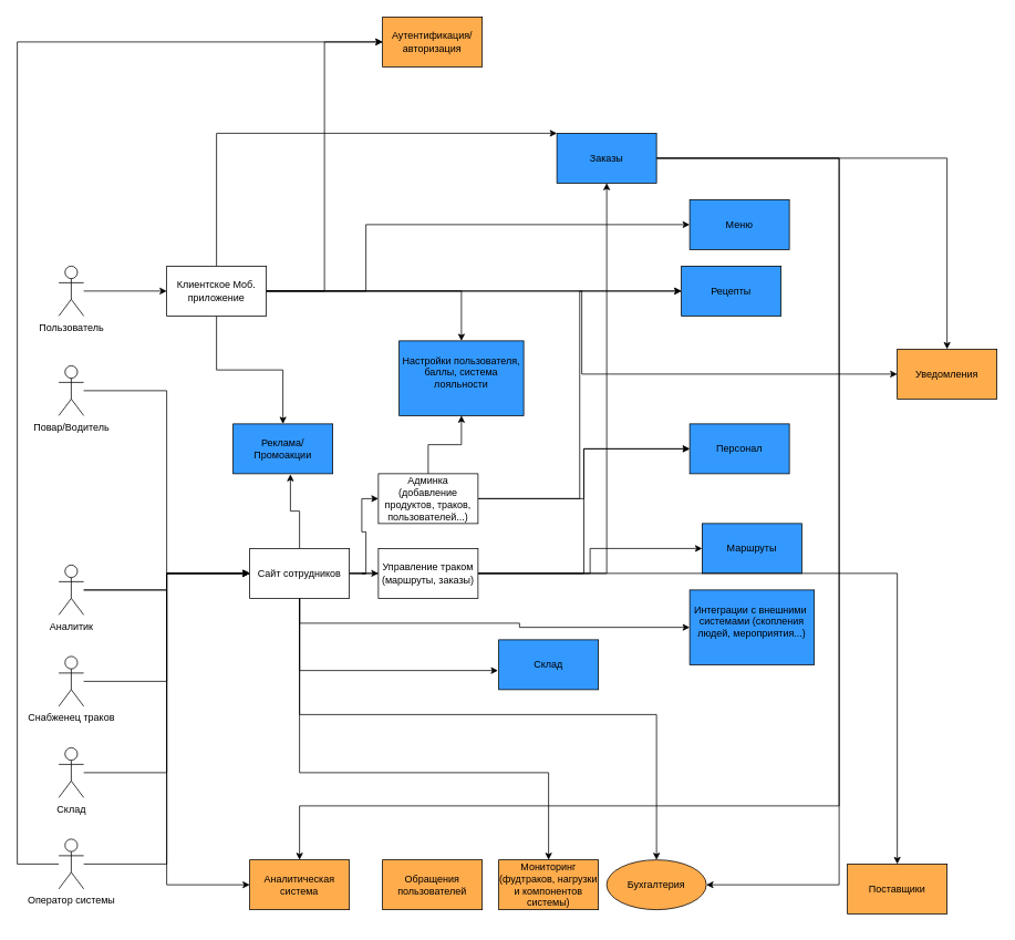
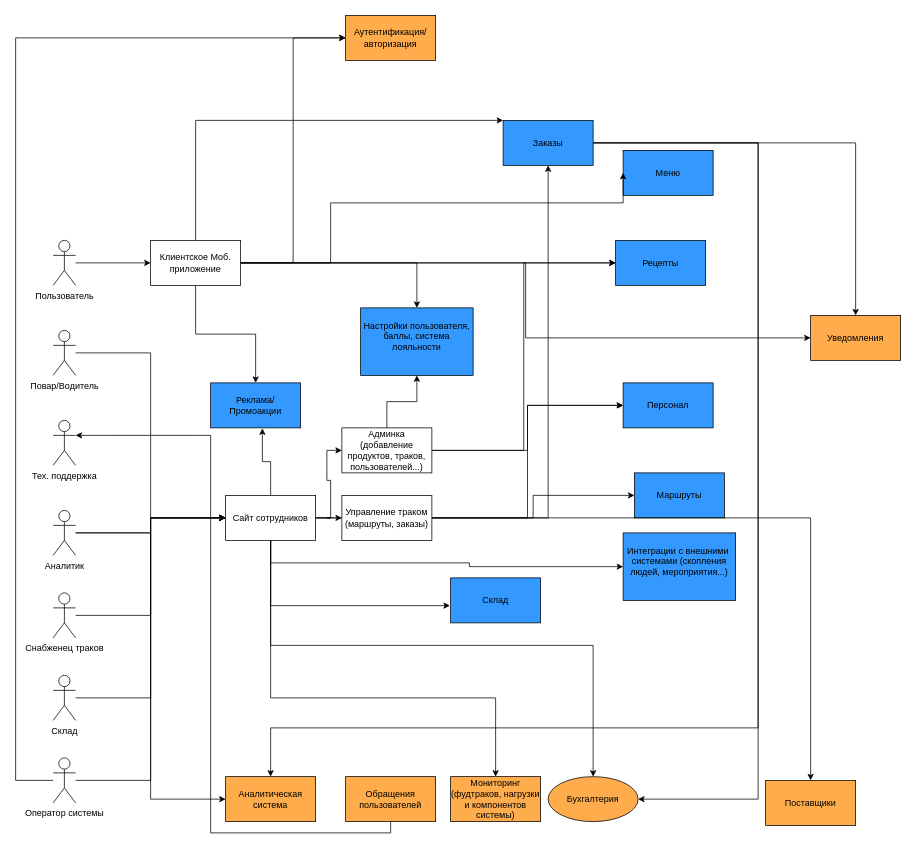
  <mxCell id="0" />
  <mxCell id="1" parent="0" />
  <mxCell id="2" style="edgeStyle=orthogonalEdgeStyle;rounded=0;orthogonalLoop=1;jettySize=auto;html=1;entryX=0;entryY=0.5;entryDx=0;entryDy=0;" edge="1" parent="1" source="3" target="41"><mxGeometry relative="1" as="geometry" /></mxCell>
  <mxCell id="3" value="Пользователь" style="shape=umlActor;verticalLabelPosition=bottom;verticalAlign=top;html=1;flipV=0;" vertex="1" parent="1"><mxGeometry x="70" y="320" width="30" height="60" as="geometry" /></mxCell>
  <mxCell id="4" style="edgeStyle=orthogonalEdgeStyle;rounded=0;orthogonalLoop=1;jettySize=auto;html=1;entryX=0;entryY=0.5;entryDx=0;entryDy=0;" edge="1" parent="1" source="5" target="47"><mxGeometry relative="1" as="geometry" /></mxCell>
  <mxCell id="5" value="Повар/Водитель" style="shape=umlActor;verticalLabelPosition=bottom;verticalAlign=top;html=1;flipV=0;" vertex="1" parent="1"><mxGeometry x="70" y="440" width="30" height="60" as="geometry" /></mxCell>
+ <mxCell id="6" value="Тех. поддержка" style="shape=umlActor;verticalLabelPosition=bottom;verticalAlign=top;html=1;flipV=0;" vertex="1" parent="1"><mxGeometry x="70" y="560" width="30" height="60" as="geometry" /></mxCell>
  <mxCell id="7" value="" style="edgeStyle=orthogonalEdgeStyle;rounded=0;orthogonalLoop=1;jettySize=auto;html=1;" edge="1" parent="1" source="8" target="47"><mxGeometry relative="1" as="geometry" /></mxCell>
  <mxCell id="8" value="Аналитик" style="shape=umlActor;verticalLabelPosition=bottom;verticalAlign=top;html=1;flipV=0;" vertex="1" parent="1"><mxGeometry x="70" y="680" width="30" height="60" as="geometry" /></mxCell>
  <mxCell id="9" style="edgeStyle=orthogonalEdgeStyle;rounded=0;orthogonalLoop=1;jettySize=auto;html=1;entryX=0;entryY=0.5;entryDx=0;entryDy=0;" edge="1" parent="1" source="10" target="47"><mxGeometry relative="1" as="geometry" /></mxCell>
  <mxCell id="10" value="Снабженец траков" style="shape=umlActor;verticalLabelPosition=bottom;verticalAlign=top;html=1;flipV=0;" vertex="1" parent="1"><mxGeometry x="70" y="790" width="30" height="60" as="geometry" /></mxCell>
  <mxCell id="11" style="edgeStyle=orthogonalEdgeStyle;rounded=0;orthogonalLoop=1;jettySize=auto;html=1;entryX=0;entryY=0.5;entryDx=0;entryDy=0;" edge="1" parent="1" source="12" target="47"><mxGeometry relative="1" as="geometry" /></mxCell>
  <mxCell id="12" value="Склад" style="shape=umlActor;verticalLabelPosition=bottom;verticalAlign=top;html=1;flipV=0;" vertex="1" parent="1"><mxGeometry x="70" y="900" width="30" height="60" as="geometry" /></mxCell>
  <mxCell id="13" style="edgeStyle=orthogonalEdgeStyle;rounded=0;orthogonalLoop=1;jettySize=auto;html=1;entryX=0;entryY=0.5;entryDx=0;entryDy=0;" edge="1" parent="1" source="15" target="47"><mxGeometry relative="1" as="geometry" /></mxCell>
  <mxCell id="14" style="edgeStyle=orthogonalEdgeStyle;rounded=0;orthogonalLoop=1;jettySize=auto;html=1;entryX=0;entryY=0.5;entryDx=0;entryDy=0;" edge="1" parent="1" source="15" target="23"><mxGeometry relative="1" as="geometry"><Array as="points"><mxPoint x="20" y="1040" /><mxPoint x="20" y="50" /></Array></mxGeometry></mxCell>
  <mxCell id="15" value="Оператор системы" style="shape=umlActor;verticalLabelPosition=bottom;verticalAlign=top;html=1;flipV=0;" vertex="1" parent="1"><mxGeometry x="70" y="1010" width="30" height="60" as="geometry" /></mxCell>
- <mxCell id="16" value="Меню" style="rounded=0;whiteSpace=wrap;html=1;fillColor=#3399FF;" vertex="1" parent="1"><mxGeometry x="830" y="240" width="120" height="60" as="geometry" /></mxCell>
+ <mxCell id="16" value="Меню" style="rounded=0;whiteSpace=wrap;html=1;fillColor=#3399FF;" vertex="1" parent="1"><mxGeometry x="830" y="200" width="120" height="60" as="geometry" /></mxCell>
  <mxCell id="17" style="edgeStyle=orthogonalEdgeStyle;rounded=0;orthogonalLoop=1;jettySize=auto;html=1;" edge="1" parent="1" source="19" target="24"><mxGeometry relative="1" as="geometry"><Array as="points"><mxPoint x="1010" y="190" /><mxPoint x="1010" y="970" /><mxPoint x="360" y="970" /></Array></mxGeometry></mxCell>
  <mxCell id="18" style="edgeStyle=orthogonalEdgeStyle;rounded=0;orthogonalLoop=1;jettySize=auto;html=1;" edge="1" parent="1" source="19" target="20"><mxGeometry relative="1" as="geometry" /></mxCell>
  <mxCell id="19" value="Заказы" style="rounded=0;whiteSpace=wrap;html=1;fillColor=#3399FF;" vertex="1" parent="1"><mxGeometry x="670" y="160" width="120" height="60" as="geometry" /></mxCell>
  <mxCell id="20" value="Уведомления" style="rounded=0;whiteSpace=wrap;html=1;strokeColor=default;align=center;verticalAlign=middle;fontFamily=Helvetica;fontSize=12;fontColor=default;fillColor=#FFAC4D;" vertex="1" parent="1"><mxGeometry x="1080" y="420" width="120" height="60" as="geometry" /></mxCell>
  <mxCell id="21" value="Склад" style="rounded=0;whiteSpace=wrap;html=1;fillColor=#3399FF;" vertex="1" parent="1"><mxGeometry x="600" y="770" width="120" height="60" as="geometry" /></mxCell>
  <mxCell id="22" value="Персонал" style="rounded=0;whiteSpace=wrap;html=1;fillColor=#3399FF;" vertex="1" parent="1"><mxGeometry x="830" y="510" width="120" height="60" as="geometry" /></mxCell>
  <mxCell id="23" value="Аутентификация/авторизация" style="rounded=0;whiteSpace=wrap;html=1;fillColor=#FFAC4D;" vertex="1" parent="1"><mxGeometry x="460" y="20" width="120" height="60" as="geometry" /></mxCell>
  <mxCell id="24" value="&lt;div&gt;&lt;span style=&quot;background-color: transparent; color: light-dark(rgb(0, 0, 0), rgb(255, 255, 255));&quot;&gt;Аналитическая система&lt;/span&gt;&lt;/div&gt;" style="rounded=0;whiteSpace=wrap;html=1;fillColor=#FFAC4D;" vertex="1" parent="1"><mxGeometry x="300" y="1035" width="120" height="60" as="geometry" /></mxCell>
  <mxCell id="25" value="Реклама/Промоакции" style="rounded=0;whiteSpace=wrap;html=1;fillColor=#3399FF;" vertex="1" parent="1"><mxGeometry x="280" y="510" width="120" height="60" as="geometry" /></mxCell>
  <mxCell id="26" value="Маршруты" style="rounded=0;whiteSpace=wrap;html=1;fillColor=#3399FF;" vertex="1" parent="1"><mxGeometry x="845" y="630" width="120" height="60" as="geometry" /></mxCell>
  <mxCell id="27" value="Интеграции с внешними&amp;nbsp; системами (скопления людей, мероприятия...)&lt;div&gt;&lt;br&gt;&lt;/div&gt;" style="rounded=0;whiteSpace=wrap;html=1;fillColor=#3399FF;" vertex="1" parent="1"><mxGeometry x="830" y="710" width="150" height="90" as="geometry" /></mxCell>
  <mxCell id="28" value="Настройки пользователя, баллы, система лояльности&lt;div&gt;&lt;br&gt;&lt;/div&gt;" style="rounded=0;whiteSpace=wrap;html=1;fillColor=#3399FF;" vertex="1" parent="1"><mxGeometry x="480" y="410" width="150" height="90" as="geometry" /></mxCell>
  <mxCell id="29" value="Рецепты" style="rounded=0;whiteSpace=wrap;html=1;fillColor=#3399FF;" vertex="1" parent="1"><mxGeometry x="820" y="320" width="120" height="60" as="geometry" /></mxCell>
  <mxCell id="30" value="Бухгалтерия" style="ellipse;whiteSpace=wrap;html=1;strokeColor=default;align=center;verticalAlign=middle;fontFamily=Helvetica;fontSize=12;fontColor=default;fillColor=#FFAC4D;" vertex="1" parent="1"><mxGeometry x="730" y="1035" width="120" height="60" as="geometry" /></mxCell>
  <mxCell id="31" value="Мониторинг&lt;br&gt;(фудтраков, нагрузки и компонентов системы)" style="rounded=0;whiteSpace=wrap;html=1;strokeColor=default;align=center;verticalAlign=middle;fontFamily=Helvetica;fontSize=12;fontColor=default;fillColor=#FFAC4D;" vertex="1" parent="1"><mxGeometry x="600" y="1035" width="120" height="60" as="geometry" /></mxCell>
  <mxCell id="32" style="edgeStyle=orthogonalEdgeStyle;rounded=0;orthogonalLoop=1;jettySize=auto;html=1;entryX=0;entryY=0.5;entryDx=0;entryDy=0;" edge="1" parent="1" source="35" target="22"><mxGeometry relative="1" as="geometry" /></mxCell>
  <mxCell id="33" style="edgeStyle=orthogonalEdgeStyle;rounded=0;orthogonalLoop=1;jettySize=auto;html=1;entryX=0.5;entryY=1;entryDx=0;entryDy=0;" edge="1" parent="1" source="35" target="28"><mxGeometry relative="1" as="geometry" /></mxCell>
  <mxCell id="34" style="edgeStyle=orthogonalEdgeStyle;rounded=0;orthogonalLoop=1;jettySize=auto;html=1;entryX=0;entryY=0.5;entryDx=0;entryDy=0;" edge="1" parent="1" source="35" target="29"><mxGeometry relative="1" as="geometry" /></mxCell>
  <mxCell id="35" value="Админка&lt;br&gt;(добавление продуктов, траков, пользователей...)" style="rounded=0;whiteSpace=wrap;html=1;" vertex="1" parent="1"><mxGeometry x="455" y="570" width="120" height="60" as="geometry" /></mxCell>
  <mxCell id="36" style="edgeStyle=orthogonalEdgeStyle;rounded=0;orthogonalLoop=1;jettySize=auto;html=1;" edge="1" parent="1" source="41" target="19"><mxGeometry relative="1" as="geometry"><Array as="points"><mxPoint x="260" y="160" /></Array></mxGeometry></mxCell>
  <mxCell id="37" style="edgeStyle=orthogonalEdgeStyle;rounded=0;orthogonalLoop=1;jettySize=auto;html=1;entryX=0;entryY=0.5;entryDx=0;entryDy=0;" edge="1" parent="1" source="41" target="16"><mxGeometry relative="1" as="geometry"><Array as="points"><mxPoint x="440" y="350" /><mxPoint x="440" y="270" /></Array></mxGeometry></mxCell>
  <mxCell id="38" style="edgeStyle=orthogonalEdgeStyle;rounded=0;orthogonalLoop=1;jettySize=auto;html=1;entryX=0;entryY=0.5;entryDx=0;entryDy=0;" edge="1" parent="1" source="41" target="29"><mxGeometry relative="1" as="geometry" /></mxCell>
  <mxCell id="39" style="edgeStyle=orthogonalEdgeStyle;rounded=0;orthogonalLoop=1;jettySize=auto;html=1;entryX=0.5;entryY=0;entryDx=0;entryDy=0;" edge="1" parent="1" source="41" target="28"><mxGeometry relative="1" as="geometry" /></mxCell>
  <mxCell id="40" style="edgeStyle=orthogonalEdgeStyle;rounded=0;orthogonalLoop=1;jettySize=auto;html=1;entryX=0.5;entryY=0;entryDx=0;entryDy=0;" edge="1" parent="1" source="41" target="25"><mxGeometry relative="1" as="geometry" /></mxCell>
  <mxCell id="41" value="Клиентское Моб. приложение" style="rounded=0;whiteSpace=wrap;html=1;" vertex="1" parent="1"><mxGeometry x="200" y="320" width="120" height="60" as="geometry" /></mxCell>
  <mxCell id="42" style="edgeStyle=orthogonalEdgeStyle;rounded=0;orthogonalLoop=1;jettySize=auto;html=1;entryX=0;entryY=0.5;entryDx=0;entryDy=0;" edge="1" parent="1" source="8" target="24"><mxGeometry relative="1" as="geometry" /></mxCell>
  <mxCell id="43" style="edgeStyle=orthogonalEdgeStyle;rounded=0;orthogonalLoop=1;jettySize=auto;html=1;entryX=0;entryY=0.5;entryDx=0;entryDy=0;" edge="1" parent="1" source="47" target="54"><mxGeometry relative="1" as="geometry" /></mxCell>
  <mxCell id="44" style="edgeStyle=orthogonalEdgeStyle;rounded=0;orthogonalLoop=1;jettySize=auto;html=1;entryX=0.575;entryY=1.011;entryDx=0;entryDy=0;entryPerimeter=0;" edge="1" parent="1" source="47" target="25"><mxGeometry relative="1" as="geometry" /></mxCell>
  <mxCell id="45" style="edgeStyle=orthogonalEdgeStyle;rounded=0;orthogonalLoop=1;jettySize=auto;html=1;entryX=0;entryY=0.5;entryDx=0;entryDy=0;" edge="1" parent="1" source="47" target="27"><mxGeometry relative="1" as="geometry"><Array as="points"><mxPoint x="360" y="750" /><mxPoint x="625" y="750" /><mxPoint x="625" y="755" /></Array></mxGeometry></mxCell>
  <mxCell id="46" style="edgeStyle=orthogonalEdgeStyle;rounded=0;orthogonalLoop=1;jettySize=auto;html=1;" edge="1" parent="1" source="47" target="61"><mxGeometry relative="1" as="geometry" /></mxCell>
  <mxCell id="47" value="Сайт сотрудников" style="rounded=0;whiteSpace=wrap;html=1;" vertex="1" parent="1"><mxGeometry x="300" y="660" width="120" height="60" as="geometry" /></mxCell>
  <mxCell id="48" style="edgeStyle=orthogonalEdgeStyle;rounded=0;orthogonalLoop=1;jettySize=auto;html=1;entryX=0;entryY=0.5;entryDx=0;entryDy=0;" edge="1" parent="1" source="41" target="20"><mxGeometry relative="1" as="geometry" /></mxCell>
  <mxCell id="49" style="edgeStyle=orthogonalEdgeStyle;rounded=0;orthogonalLoop=1;jettySize=auto;html=1;entryX=0;entryY=0.5;entryDx=0;entryDy=0;" edge="1" parent="1" source="41" target="23"><mxGeometry relative="1" as="geometry" /></mxCell>
  <mxCell id="50" style="edgeStyle=orthogonalEdgeStyle;rounded=0;orthogonalLoop=1;jettySize=auto;html=1;entryX=0;entryY=0.5;entryDx=0;entryDy=0;" edge="1" parent="1" source="47" target="35"><mxGeometry relative="1" as="geometry" /></mxCell>
  <mxCell id="51" style="edgeStyle=orthogonalEdgeStyle;rounded=0;orthogonalLoop=1;jettySize=auto;html=1;entryX=0;entryY=0.5;entryDx=0;entryDy=0;" edge="1" parent="1" source="54" target="26"><mxGeometry relative="1" as="geometry" /></mxCell>
  <mxCell id="52" style="edgeStyle=orthogonalEdgeStyle;rounded=0;orthogonalLoop=1;jettySize=auto;html=1;entryX=0;entryY=0.5;entryDx=0;entryDy=0;" edge="1" parent="1" source="54" target="22"><mxGeometry relative="1" as="geometry" /></mxCell>
  <mxCell id="53" style="edgeStyle=orthogonalEdgeStyle;rounded=0;orthogonalLoop=1;jettySize=auto;html=1;entryX=0.5;entryY=1;entryDx=0;entryDy=0;" edge="1" parent="1" source="54" target="19"><mxGeometry relative="1" as="geometry" /></mxCell>
  <mxCell id="54" value="Управление траком&lt;div&gt;(маршруты, заказы)&lt;/div&gt;" style="rounded=0;whiteSpace=wrap;html=1;" vertex="1" parent="1"><mxGeometry x="455" y="660" width="120" height="60" as="geometry" /></mxCell>
  <mxCell id="55" value="Обращения пользователей" style="rounded=0;whiteSpace=wrap;html=1;strokeColor=default;align=center;verticalAlign=middle;fontFamily=Helvetica;fontSize=12;fontColor=default;fillColor=#FFAC4D;" vertex="1" parent="1"><mxGeometry x="460" y="1035" width="120" height="60" as="geometry" /></mxCell>
+ <mxCell id="56" style="edgeStyle=orthogonalEdgeStyle;rounded=0;orthogonalLoop=1;jettySize=auto;html=1;entryX=1;entryY=0.333;entryDx=0;entryDy=0;entryPerimeter=0;" edge="1" parent="1" source="55" target="6"><mxGeometry relative="1" as="geometry"><Array as="points"><mxPoint x="520" y="1110" /><mxPoint x="280" y="1110" /><mxPoint x="280" y="580" /></Array></mxGeometry></mxCell>
  <mxCell id="57" style="edgeStyle=orthogonalEdgeStyle;rounded=0;orthogonalLoop=1;jettySize=auto;html=1;entryX=0.5;entryY=0;entryDx=0;entryDy=0;" edge="1" parent="1" source="47" target="31"><mxGeometry relative="1" as="geometry"><Array as="points"><mxPoint x="360" y="930" /><mxPoint x="660" y="930" /></Array></mxGeometry></mxCell>
  <mxCell id="58" style="edgeStyle=orthogonalEdgeStyle;rounded=0;orthogonalLoop=1;jettySize=auto;html=1;entryX=0.5;entryY=0;entryDx=0;entryDy=0;" edge="1" parent="1" source="47" target="30"><mxGeometry relative="1" as="geometry"><Array as="points"><mxPoint x="360" y="860" /><mxPoint x="790" y="860" /></Array></mxGeometry></mxCell>
  <mxCell id="59" style="edgeStyle=orthogonalEdgeStyle;rounded=0;orthogonalLoop=1;jettySize=auto;html=1;entryX=-0.008;entryY=0.617;entryDx=0;entryDy=0;entryPerimeter=0;" edge="1" parent="1" source="47" target="21"><mxGeometry relative="1" as="geometry"><Array as="points"><mxPoint x="360" y="807" /></Array></mxGeometry></mxCell>
  <mxCell id="60" style="edgeStyle=orthogonalEdgeStyle;rounded=0;orthogonalLoop=1;jettySize=auto;html=1;entryX=1;entryY=0.5;entryDx=0;entryDy=0;" edge="1" parent="1" source="19" target="30"><mxGeometry relative="1" as="geometry"><Array as="points"><mxPoint x="1010" y="190" /><mxPoint x="1010" y="1065" /></Array></mxGeometry></mxCell>
  <mxCell id="61" value="Поставщики" style="rounded=0;whiteSpace=wrap;html=1;strokeColor=default;align=center;verticalAlign=middle;fontFamily=Helvetica;fontSize=12;fontColor=default;fillColor=#FFAC4D;" vertex="1" parent="1"><mxGeometry x="1020" y="1040" width="120" height="60" as="geometry" /></mxCell>
